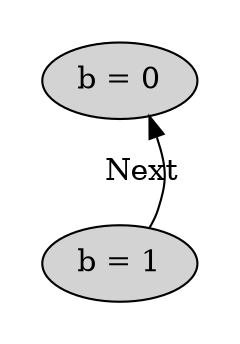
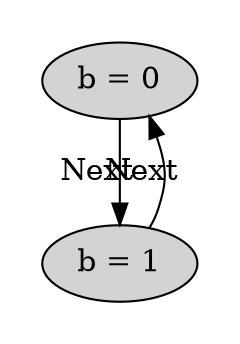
  strict digraph {
    nodesep=0.35
    rankdir=LR
    node [style=filled]
    edge [color=black fontcolor=black]
    n1 [label="b = 0"]
    n2 [label="b = 1"]
    subgraph cluster_1 {
      color=white
      subgraph sub_2 {
        color=white
        rank=same
        n1
        n2
      }
    }
+   n1 -> n2 [label=Next]
    n2 -> n1 [label=Next]
  }
